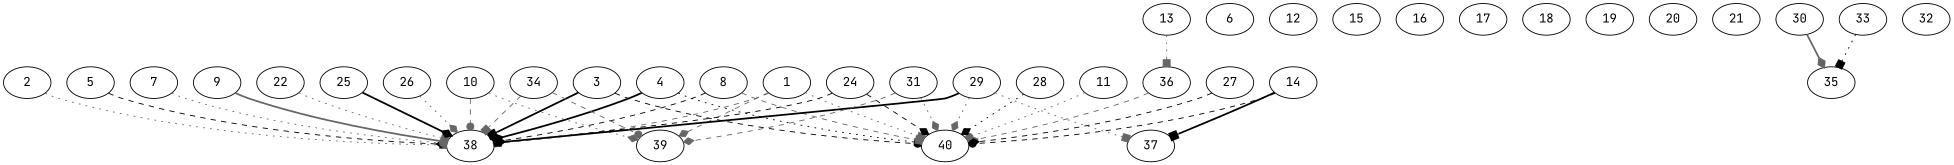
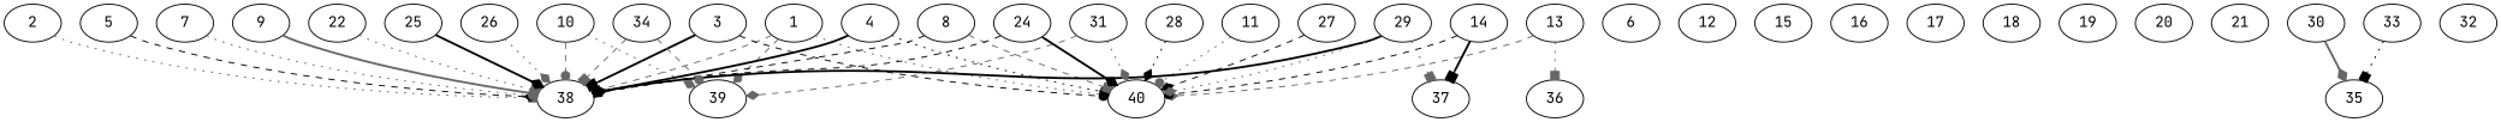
  digraph {
    fontname="JetBrains Mono"
    node [alpha=0.16 fontname="JetBrains Mono"]
    edge [arrowhead=diamond color=gray40 fontname="JetBrains Mono" style=dashed]
    1 [alpha=0.10 expect_size=33687552]
    38 [alpha=0.20 expect_size=12640256]
    39 [alpha=0.13 expect_size=36079616]
    40 [alpha=0.13 expect_size=15291392]
    2 [alpha=0.10 expect_size=35212288]
    3 [alpha=0.01 expect_size=10387456]
    4 [alpha=0.06 expect_size=10772480]
    5 [expect_size=32007168]
    6 [alpha=0.12 expect_size=37529600]
    7 [alpha=0.18 expect_size=38965248]
    8 [alpha=0.11 expect_size=32632832]
    9 [alpha=0.19 expect_size=6107136]
    10 [alpha=0.19 expect_size=8861696]
    11 [alpha=0.14 expect_size=10447872]
    12 [alpha=0.15 expect_size=33059840]
    13 [expect_size=9378816]
    36 [alpha=0.20 expect_size=39024640]
    14 [alpha=0.18 expect_size=11544576]
    37 [alpha=0.12 expect_size=38480896]
    15 [alpha=0.02 expect_size=25381888]
    16 [alpha=0.05 expect_size=16953344]
    17 [alpha=0.15 expect_size=46327808]
    18 [alpha=0.02 expect_size=41444352]
    19 [alpha=0.07 expect_size=20060160]
    20 [alpha=0.08 expect_size=18628608]
    21 [alpha=0.00 expect_size=15532032]
    22 [alpha=0.06 expect_size=49418240]
    24 [alpha=0.03 expect_size=27933696]
    25 [alpha=0.05 expect_size=22339584]
    26 [alpha=0.20 expect_size=27573248]
    27 [alpha=0.09 expect_size=38886400]
    28 [alpha=0.10 expect_size=26780672]
    29 [alpha=0.11 expect_size=31782912]
    30 [alpha=0.14 expect_size=48517120]
    35 [alpha=0.05 expect_size=27735040]
    31 [alpha=0.19 expect_size=19647488]
    32 [expect_size=20804608]
    33 [alpha=0.14 expect_size=34771968]
    34 [expect_size=19510272]
    1 -> 38 [arrowhead=box]
    1 -> 39
    1 -> 40 [arrowhead=box style=dotted]
    2 -> 38 [arrowhead=box style=dotted]
    3 -> 38 [arrowhead=box color=black style=bold]
    3 -> 40 [arrowhead=dot color=black]
    4 -> 38 [color=black style=bold]
    4 -> 40 [arrowhead=box color=black style=dotted]
    5 -> 38 [color=black]
    7 -> 38 [arrowhead=dot style=dotted]
    8 -> 38 [color=black]
    8 -> 40 [arrowhead=box]
    9 -> 38 [arrowhead=dot style=bold]
    10 -> 38 [arrowhead=dot]
    10 -> 39 [style=dotted]
    11 -> 40 [arrowhead=dot style=dotted]
-   36 -> 40
+   13 -> 40
    13 -> 36 [arrowhead=box style=dotted]
    14 -> 40 [arrowhead=dot color=black]
    14 -> 37 [arrowhead=box color=black style=bold]
    22 -> 38 [arrowhead=box style=dotted]
    24 -> 38 [arrowhead=box color=black]
-   24 -> 40 [color=black]
+   24 -> 40 [color=black style=bold]
    25 -> 38 [color=black style=bold]
    26 -> 38 [style=dotted]
    27 -> 40 [color=black]
    28 -> 40 [color=black style=dotted]
    29 -> 38 [color=black style=bold]
    29 -> 40 [style=dotted]
    29 -> 37 [arrowhead=box style=dotted]
    30 -> 35 [style=bold]
    31 -> 39
    31 -> 40 [style=dotted]
    33 -> 35 [arrowhead=box color=black style=dotted]
    34 -> 38 [arrowhead=box]
    34 -> 39 [arrowhead=dot]
  }
